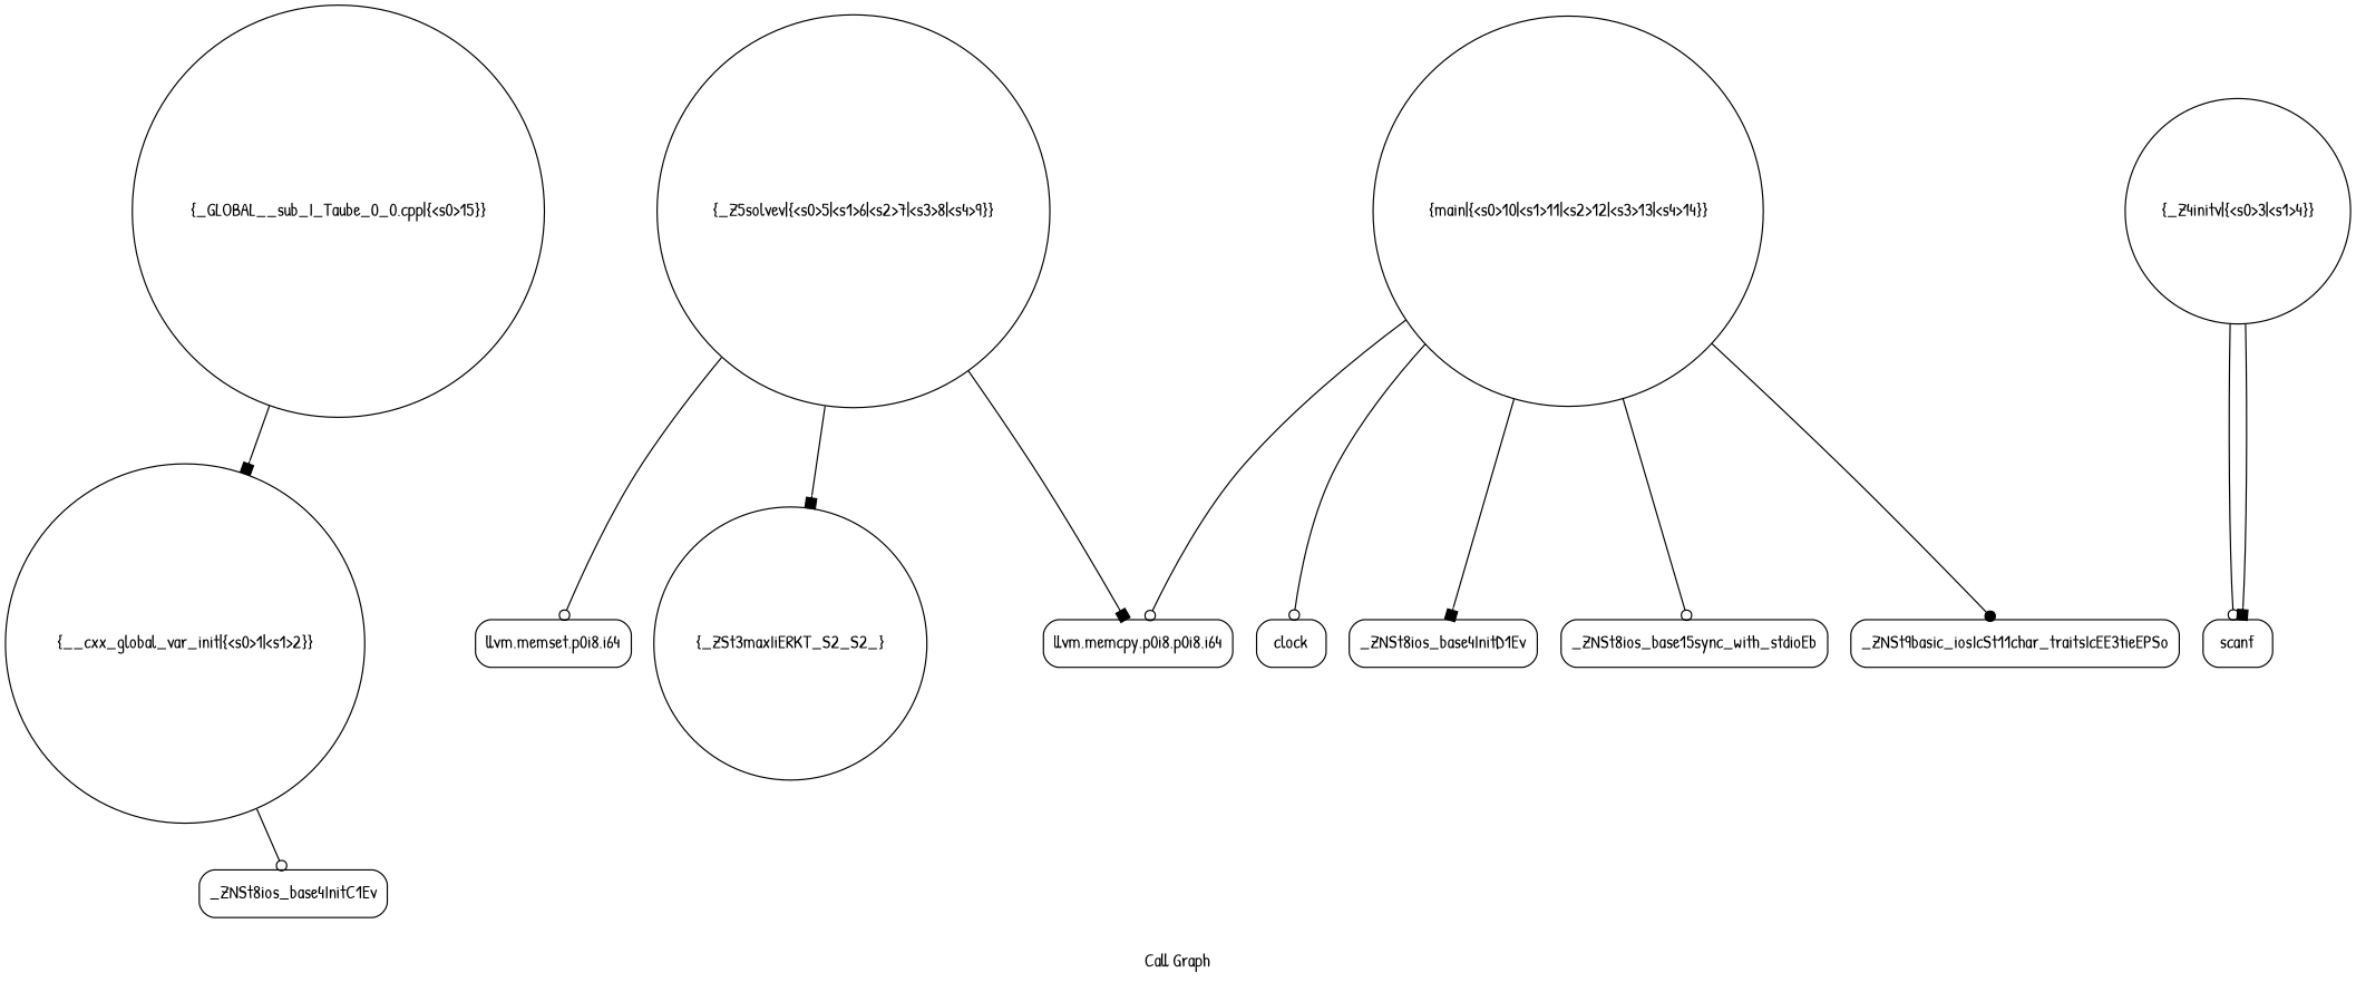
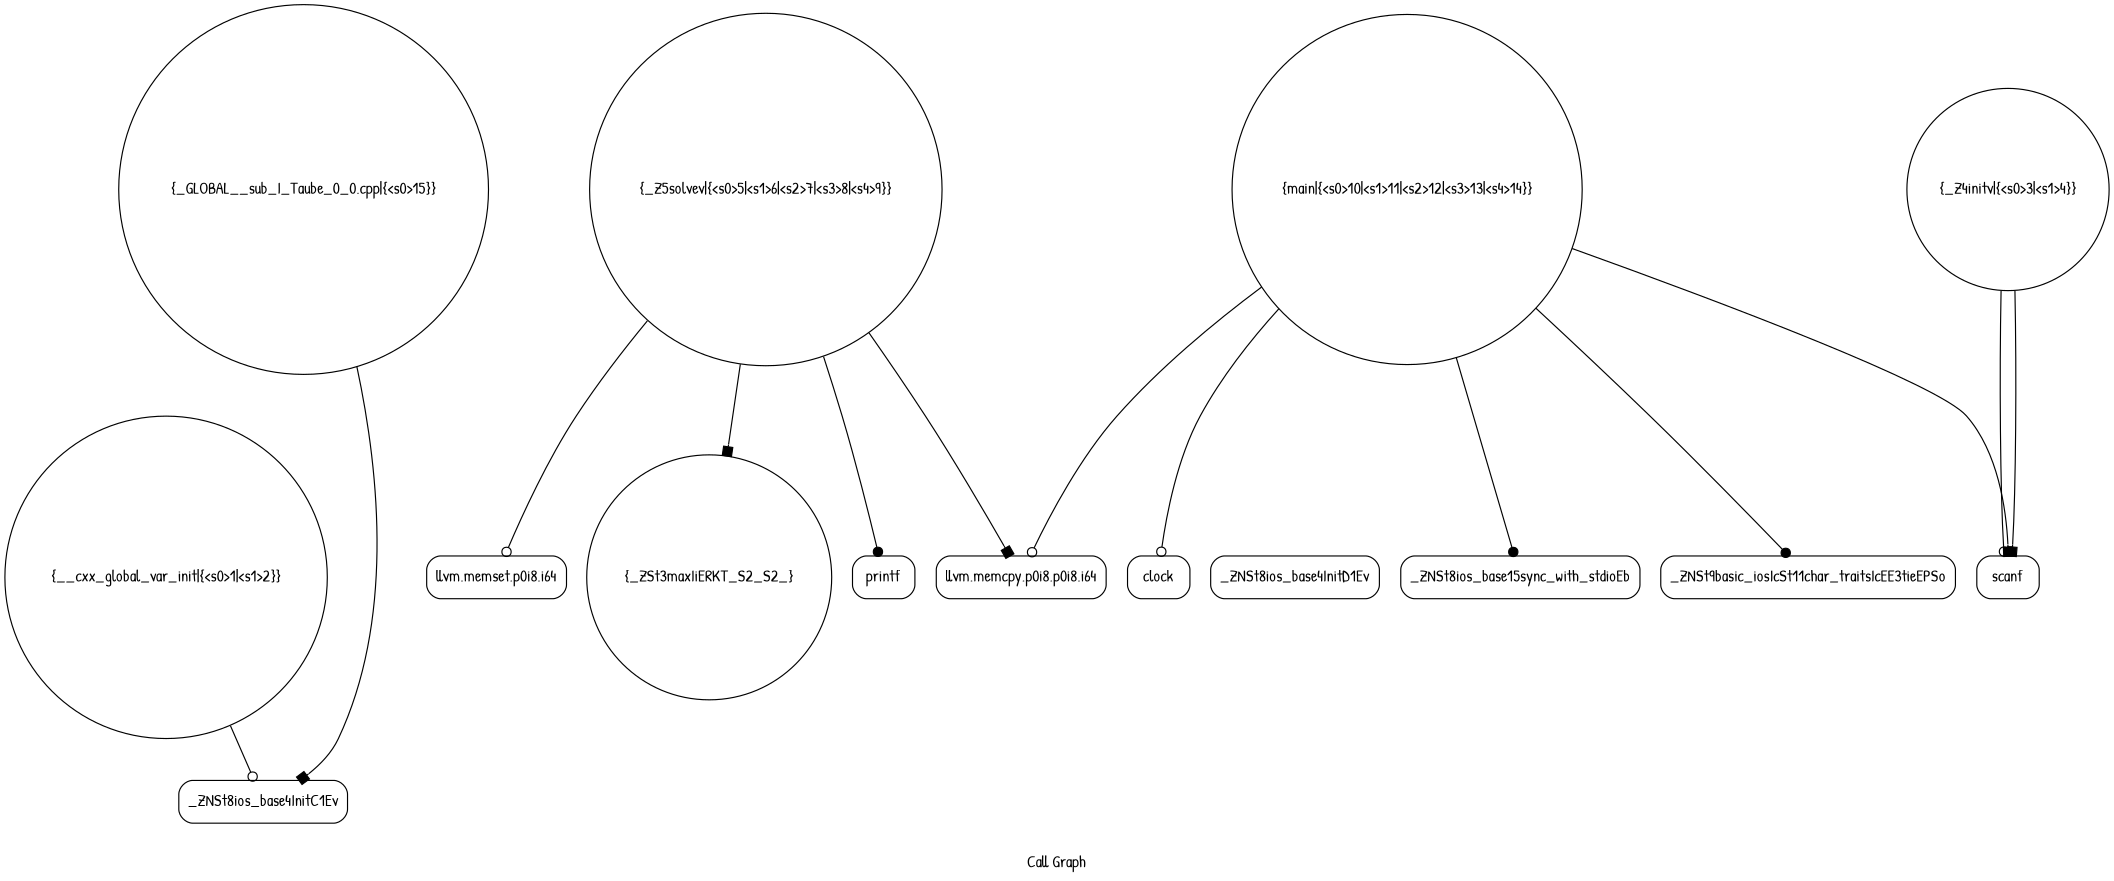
  digraph {
    fontname="Patrick Hand"
    label="Call Graph"
    node [fontname="Patrick Hand" shape=Mrecord]
    edge [arrowhead=odot color=black fontname="Patrick Hand" tailport=s0]
    n1 [label="{__cxx_global_var_init|{<s0>1|<s1>2}}" shape=circle]
    n2 [label="{_ZNSt8ios_base4InitC1Ev}"]
    n3 [label="{llvm.memset.p0i8.i64}"]
    n4 [label="{clock}"]
    n5 [label="{_ZNSt8ios_base4InitD1Ev}"]
    n6 [label="{_ZSt3maxIiERKT_S2_S2_}" shape=circle]
    n7 [label="{_Z4initv|{<s0>3|<s1>4}}" shape=circle]
    n8 [label="{scanf}"]
    n9 [label="{main|{<s0>10|<s1>11|<s2>12|<s3>13|<s4>14}}" shape=circle]
    n10 [label="{_ZNSt8ios_base15sync_with_stdioEb}"]
    n11 [label="{_ZNSt9basic_iosIcSt11char_traitsIcEE3tieEPSo}"]
    n12 [label="{llvm.memcpy.p0i8.p0i8.i64}"]
    n13 [label="{_Z5solvev|{<s0>5|<s1>6|<s2>7|<s3>8|<s4>9}}" shape=circle]
+   n14 [label="{printf}"]
    n15 [label="{_GLOBAL__sub_I_Taube_0_0.cpp|{<s0>15}}" shape=circle]
    n1 -> n2
    n7 -> n8
    n7 -> n8 [arrowhead=box tailport=s1]
    n9 -> n4 [tailport=s2]
-   n9 -> n5 [arrowhead=box tailport=s3]
-   n9 -> n10
+   n9 -> n8 [arrowhead=box tailport=s3]
+   n9 -> n10 [arrowhead=dot]
    n9 -> n11 [arrowhead=dot tailport=s1]
    n9 -> n12 [tailport=s4]
    n13 -> n3 [tailport=s1]
    n13 -> n6 [arrowhead=box tailport=s3]
    n13 -> n12 [arrowhead=box tailport=s2]
-   n15 -> n1 [arrowhead=box]
+   n13 -> n14 [arrowhead=dot tailport=s4]
+   n15 -> n2 [arrowhead=box]
  }
